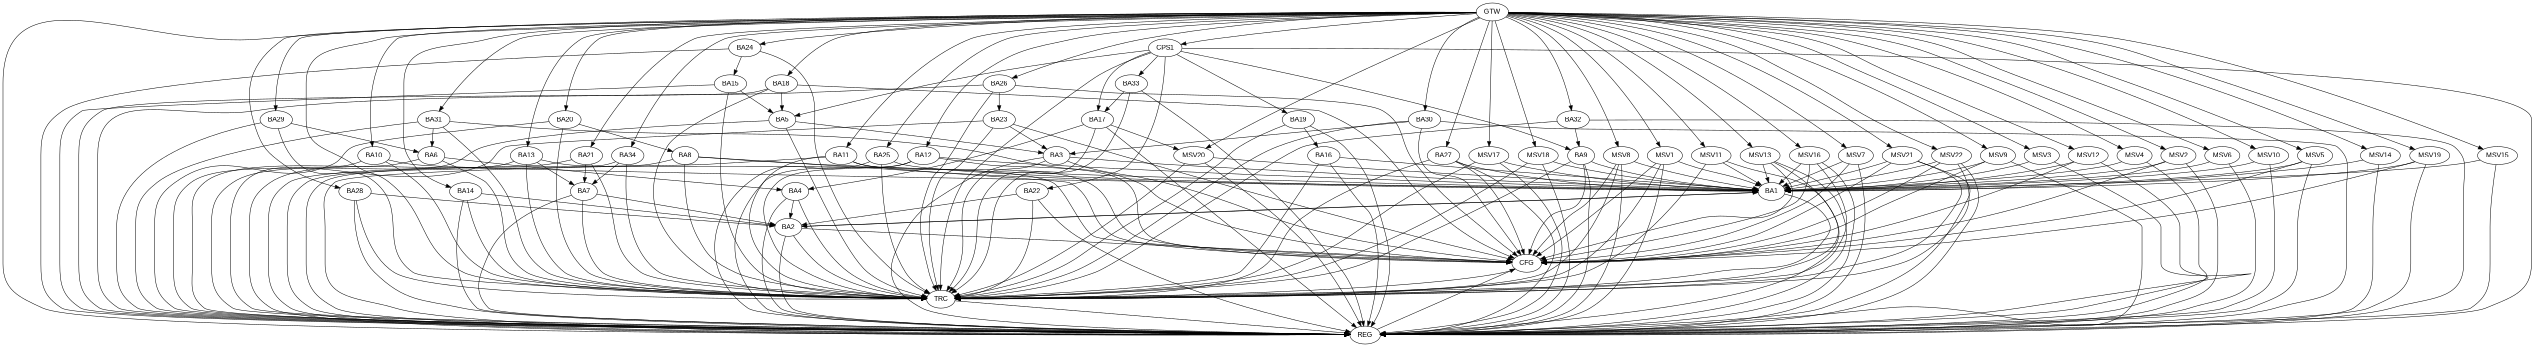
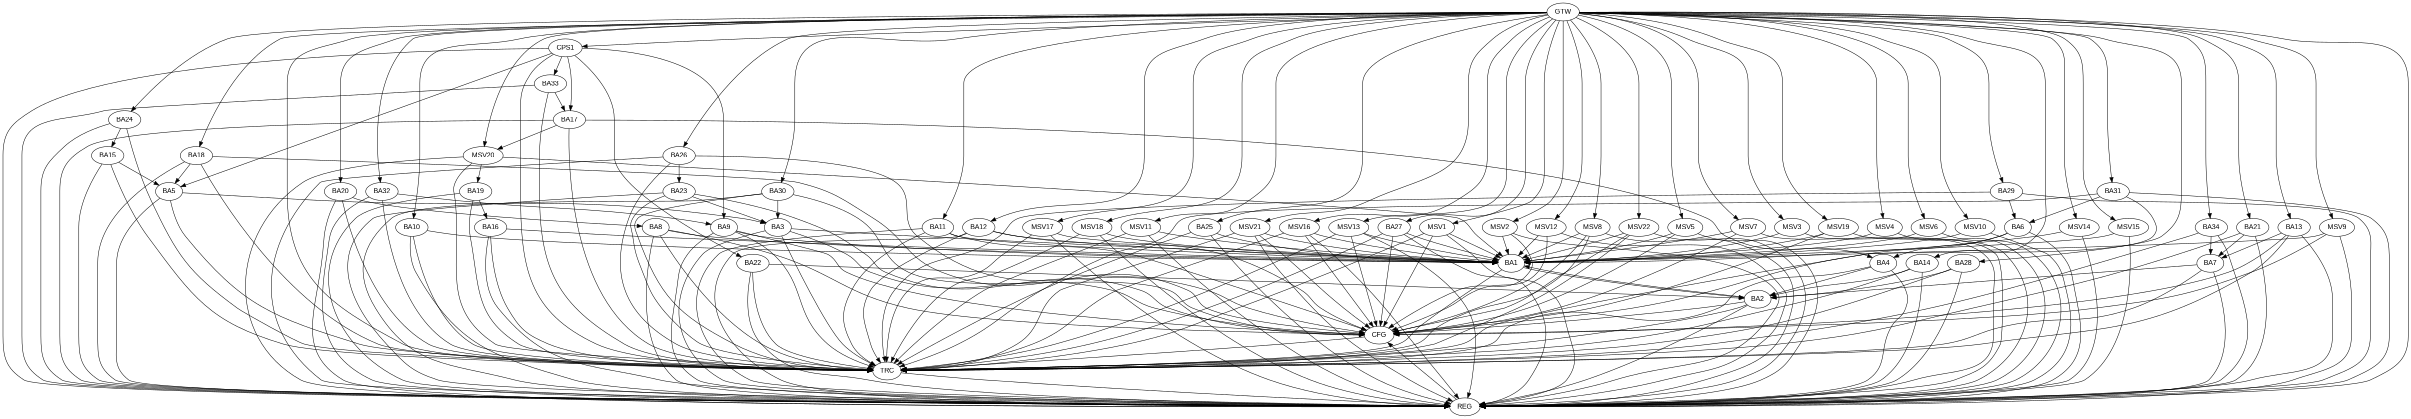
  strict digraph {
    fontname="Liberation Sans"
    node [fontname="Liberation Sans"]
    edge [fontname="Liberation Sans"]
    n1 [label=BA1]
    n2 [label=BA2]
    n3 [label=TRC]
    n4 [label=REG]
    n5 [label=CFG]
    n6 [label=BA3]
    n7 [label=BA4]
    n8 [label=BA5]
    n9 [label=BA6]
    n10 [label=BA7]
    n11 [label=BA8]
    n12 [label=BA9]
    n13 [label=BA10]
    n14 [label=BA11]
    n15 [label=BA12]
    n16 [label=BA13]
    n17 [label=BA14]
    n18 [label=BA15]
    n19 [label=BA16]
    n20 [label=BA17]
    n21 [label=MSV20]
    n22 [label=BA18]
    n23 [label=BA19]
    n24 [label=BA20]
    n25 [label=BA21]
    n26 [label=BA22]
    n27 [label=BA23]
    n28 [label=BA24]
    n29 [label=BA25]
    n30 [label=BA26]
    n31 [label=BA27]
    n32 [label=BA28]
    n33 [label=BA29]
    n34 [label=BA30]
    n35 [label=BA31]
    n36 [label=BA32]
    n37 [label=BA33]
    n38 [label=BA34]
    n39 [label=CPS1]
    n40 [label=GTW]
    n41 [label=MSV1]
    n42 [label=MSV2]
    n43 [label=MSV3]
    n44 [label=MSV4]
    n45 [label=MSV5]
    n46 [label=MSV6]
    n47 [label=MSV7]
    n48 [label=MSV8]
    n49 [label=MSV9]
    n50 [label=MSV10]
    n51 [label=MSV11]
    n52 [label=MSV12]
    n53 [label=MSV13]
    n54 [label=MSV14]
    n55 [label=MSV15]
    n56 [label=MSV16]
    n57 [label=MSV17]
    n58 [label=MSV18]
    n59 [label=MSV19]
    n60 [label=MSV21]
    n61 [label=MSV22]
    n1 -> n2
    n1 -> n3
    n2 -> n1
    n2 -> n3
    n2 -> n4
    n2 -> n5
    n3 -> n4
    n4 -> n5
    n5 -> n3
    n6 -> n1
    n6 -> n3
    n6 -> n4
    n6 -> n5
    n7 -> n2
    n7 -> n3
    n7 -> n4
    n8 -> n3
    n8 -> n4
    n8 -> n6
    n9 -> n3
    n9 -> n4
    n9 -> n7
    n10 -> n2
    n10 -> n3
    n10 -> n4
    n11 -> n1
    n11 -> n3
    n11 -> n4
    n11 -> n5
    n12 -> n1
    n12 -> n3
    n12 -> n4
    n12 -> n5
    n13 -> n1
    n13 -> n3
    n13 -> n4
    n14 -> n1
    n14 -> n3
    n14 -> n4
    n14 -> n5
    n15 -> n1
    n15 -> n3
    n15 -> n4
    n15 -> n5
    n16 -> n3
    n16 -> n4
    n16 -> n5
    n16 -> n10
    n17 -> n2
    n17 -> n3
    n17 -> n4
    n18 -> n3
    n18 -> n4
    n18 -> n8
    n19 -> n1
    n19 -> n3
    n19 -> n4
    n20 -> n3
    n20 -> n4
    n20 -> n7
    n20 -> n21
    n21 -> n1
    n21 -> n3
    n21 -> n4
    n22 -> n3
    n22 -> n4
    n22 -> n5
    n22 -> n8
    n23 -> n3
    n23 -> n4
    n23 -> n19
    n24 -> n3
    n24 -> n4
    n24 -> n11
    n25 -> n3
    n25 -> n4
    n25 -> n10
    n26 -> n2
    n26 -> n3
    n26 -> n4
    n27 -> n3
    n27 -> n4
    n27 -> n5
    n27 -> n6
    n28 -> n3
    n28 -> n4
    n28 -> n18
    n29 -> n1
    n29 -> n3
    n29 -> n4
    n30 -> n3
    n30 -> n4
    n30 -> n5
    n30 -> n27
    n31 -> n1
    n31 -> n3
    n31 -> n4
    n31 -> n5
    n32 -> n2
    n32 -> n3
    n32 -> n4
    n33 -> n3
    n33 -> n4
    n33 -> n9
    n34 -> n3
    n34 -> n4
    n34 -> n5
    n34 -> n6
    n35 -> n3
    n35 -> n4
    n35 -> n5
    n35 -> n9
    n36 -> n3
    n36 -> n4
    n36 -> n12
    n37 -> n3
    n37 -> n4
    n37 -> n20
    n38 -> n3
    n38 -> n4
    n38 -> n10
    n39 -> n3
    n39 -> n4
    n39 -> n8
    n39 -> n12
    n39 -> n20
-   n39 -> n23
+   n21 -> n23
    n39 -> n26
    n39 -> n37
    n40 -> n3
    n40 -> n4
    n40 -> n13
    n40 -> n14
    n40 -> n15
    n40 -> n16
    n40 -> n17
    n40 -> n21
    n40 -> n22
    n40 -> n24
    n40 -> n25
    n40 -> n28
    n40 -> n29
    n40 -> n30
    n40 -> n31
    n40 -> n32
    n40 -> n33
    n40 -> n34
    n40 -> n35
    n40 -> n36
    n40 -> n38
    n40 -> n39
    n40 -> n41
    n40 -> n42
    n40 -> n43
    n40 -> n44
    n40 -> n45
    n40 -> n46
    n40 -> n47
    n40 -> n48
    n40 -> n49
    n40 -> n50
    n40 -> n51
    n40 -> n52
    n40 -> n53
    n40 -> n54
    n40 -> n55
    n40 -> n56
    n40 -> n57
    n40 -> n58
    n40 -> n59
    n40 -> n60
    n40 -> n61
    n41 -> n1
    n41 -> n3
    n41 -> n4
    n41 -> n5
    n42 -> n1
    n42 -> n4
    n42 -> n5
    n43 -> n1
    n43 -> n4
    n44 -> n1
    n44 -> n4
    n45 -> n1
    n45 -> n4
    n45 -> n5
    n46 -> n1
    n46 -> n4
    n47 -> n1
    n47 -> n4
    n47 -> n5
    n48 -> n1
    n48 -> n3
    n48 -> n4
    n48 -> n5
    n49 -> n1
    n49 -> n4
    n49 -> n5
    n50 -> n1
    n50 -> n4
    n51 -> n1
    n51 -> n3
    n51 -> n4
    n52 -> n1
    n52 -> n4
    n52 -> n5
    n53 -> n1
    n53 -> n3
    n53 -> n4
    n53 -> n5
    n54 -> n1
    n54 -> n4
    n55 -> n1
    n55 -> n4
    n56 -> n1
    n56 -> n3
    n56 -> n4
    n56 -> n5
    n57 -> n1
    n57 -> n3
    n57 -> n4
    n58 -> n1
    n58 -> n3
    n58 -> n4
    n59 -> n1
    n59 -> n4
    n59 -> n5
    n60 -> n1
    n60 -> n3
    n60 -> n4
    n60 -> n5
    n61 -> n1
    n61 -> n3
    n61 -> n4
    n61 -> n5
  }
